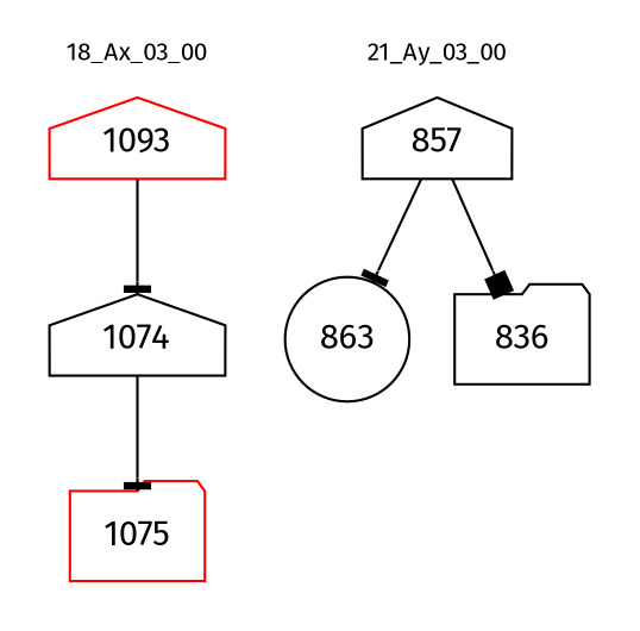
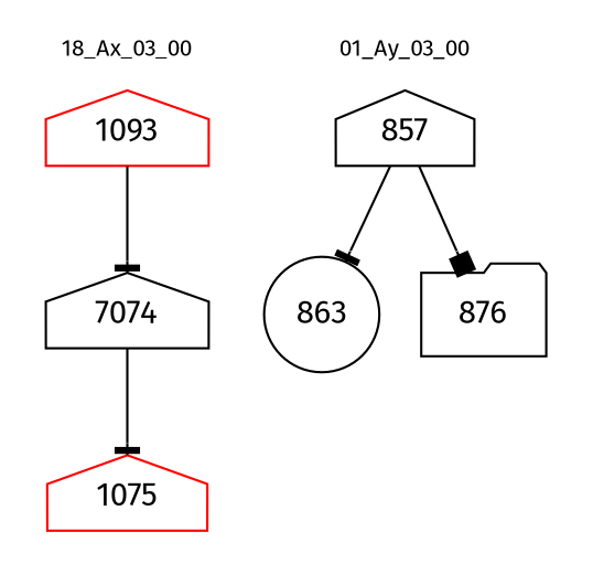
  digraph {
    fontname="Fira Sans"
    node [color=black fontname="Fira Sans" shape=house]
    edge [arrowhead=tee color=black fontname="Fira Sans"]
-   n1 [label=1074]
+   n1 [label=7074]
    n2 [color=red label=1093]
-   n3 [color=red label=1075 shape=folder]
+   n3 [color=red label=1075]
    n4 [label=857]
    n5 [label=863 shape=circle]
-   n6 [label=836 shape=folder]
+   n6 [label=876 shape=folder]
    subgraph cluster_1 {
      color=white
      fontsize=10
      label="18_Ax_03_00"
      n1
      n2
      n3
    }
    subgraph cluster_2 {
      color=white
      fontsize=10
-     label="21_Ay_03_00"
+     label="01_Ay_03_00"
      n4
      n5
      n6
    }
    n1 -> n3
    n2 -> n1
    n4 -> n5
    n4 -> n6 [arrowhead=box]
  }
